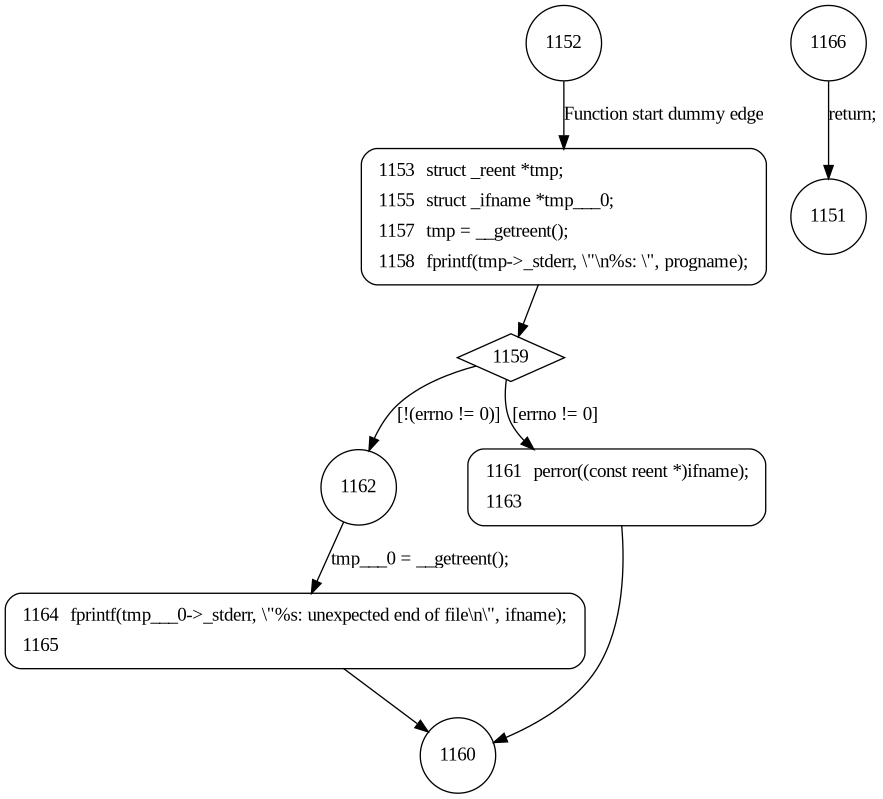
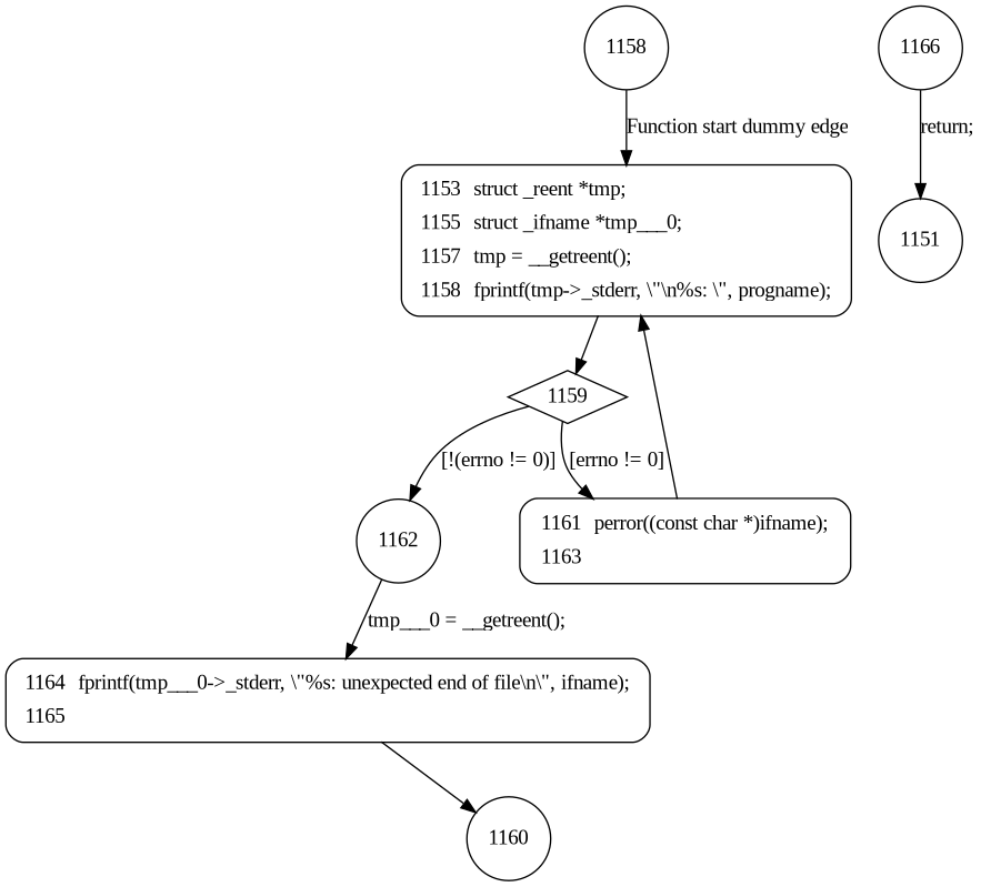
  digraph {
    fontname="Liberation Serif"
    node [fontname="Liberation Serif" shape=circle]
    edge [fontname="Liberation Serif"]
    n1 [fillcolor=white label=<<table border="0" cellborder="0" cellpadding="3" bgcolor="white"><tr><td align="right">1153</td><td align="left">struct _reent *tmp;</td></tr><tr><td align="right">1155</td><td align="left">struct _ifname *tmp___0;</td></tr><tr><td align="right">1157</td><td align="left">tmp = __getreent();</td></tr><tr><td align="right">1158</td><td align="left">fprintf(tmp-&gt;_stderr, \"\n%s: \", progname);</td></tr></table>> penwidth=1 shape=Mrecord style="filled,bold"]
-   1152
+   1152 [label=1158]
    1159 [shape=diamond]
    1162
-   n5 [fillcolor=white label=<<table border="0" cellborder="0" cellpadding="3" bgcolor="white"><tr><td align="right">1161</td><td align="left">perror((const reent *)ifname);</td></tr><tr><td align="right">1163</td><td align="left"></td></tr></table>> penwidth=1 shape=Mrecord style="filled,bold"]
+   n5 [fillcolor=white label=<<table border="0" cellborder="0" cellpadding="3" bgcolor="white"><tr><td align="right">1161</td><td align="left">perror((const char *)ifname);</td></tr><tr><td align="right">1163</td><td align="left"></td></tr></table>> penwidth=1 shape=Mrecord style="filled,bold"]
    n6 [fillcolor=white label=<<table border="0" cellborder="0" cellpadding="3" bgcolor="white"><tr><td align="right">1164</td><td align="left">fprintf(tmp___0-&gt;_stderr, \"%s: unexpected end of file\n\", ifname);</td></tr><tr><td align="right">1165</td><td align="left"></td></tr></table>> penwidth=1 shape=Mrecord style="filled,bold"]
    1160
    1166
    1151
    n1 -> 1159
    1152 -> n1 [label="Function start dummy edge"]
    1159 -> 1162 [label="[!(errno != 0)]"]
    1159 -> n5 [label="[errno != 0]"]
    1162 -> n6 [label="tmp___0 = __getreent();"]
-   n5 -> 1160
+   n5 -> n1
    n6 -> 1160
    1166 -> 1151 [label="return;"]
  }
